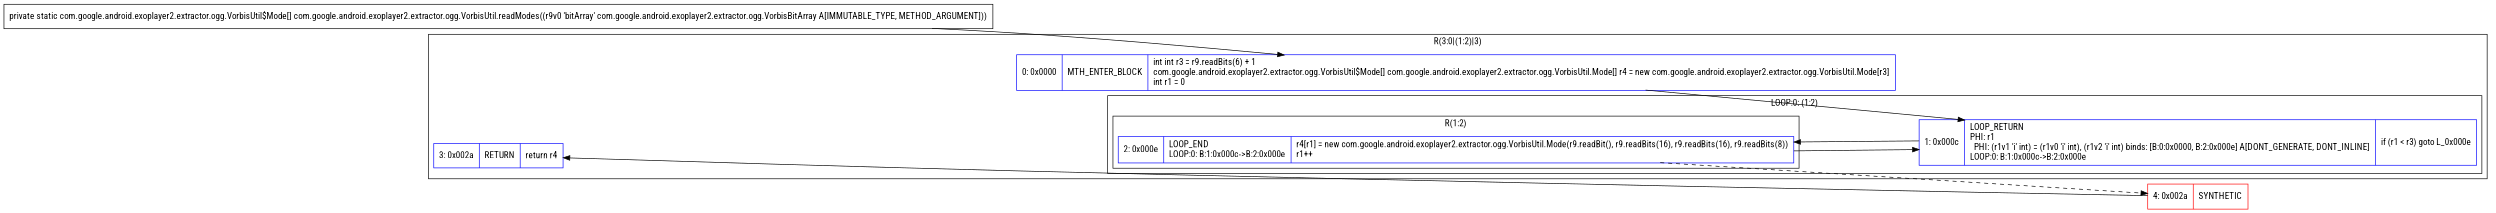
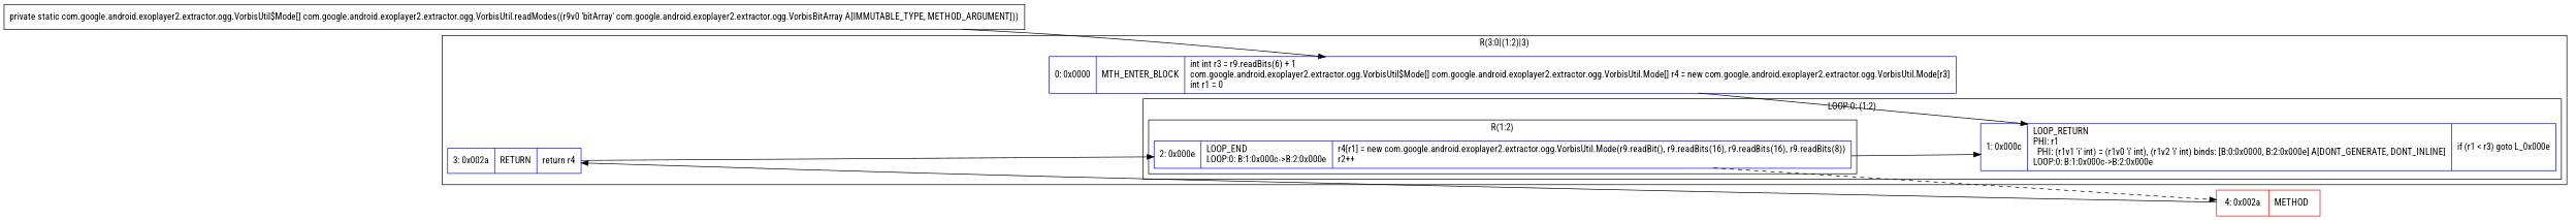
  digraph {
    fontname="Roboto Condensed"
    rankdir=LR
    node [color=blue fontname="Roboto Condensed" shape=record]
    edge [fontname="Roboto Condensed"]
-   n1 [label="{2\:\ 0x000e|LOOP_END\lLOOP:0: B:1:0x000c\-\>B:2:0x000e\l|r4[r1] = new com.google.android.exoplayer2.extractor.ogg.VorbisUtil.Mode(r9.readBit(), r9.readBits(16), r9.readBits(16), r9.readBits(8))\lr1++\l}"]
+   n1 [label="{2\:\ 0x000e|LOOP_END\lLOOP:0: B:1:0x000c\-\>B:2:0x000e\l|r4[r1] = new com.google.android.exoplayer2.extractor.ogg.VorbisUtil.Mode(r9.readBit(), r9.readBits(16), r9.readBits(16), r9.readBits(8))\lr2++\l}"]
    n2 [label="{1\:\ 0x000c|LOOP_RETURN\lPHI: r1 \l  PHI: (r1v1 'i' int) = (r1v0 'i' int), (r1v2 'i' int) binds: [B:0:0x0000, B:2:0x000e] A[DONT_GENERATE, DONT_INLINE]\lLOOP:0: B:1:0x000c\-\>B:2:0x000e\l|if (r1 \< r3) goto L_0x000e\l}"]
    n3 [label="{0\:\ 0x0000|MTH_ENTER_BLOCK\l|int int r3 = r9.readBits(6) + 1\lcom.google.android.exoplayer2.extractor.ogg.VorbisUtil$Mode[] com.google.android.exoplayer2.extractor.ogg.VorbisUtil.Mode[] r4 = new com.google.android.exoplayer2.extractor.ogg.VorbisUtil.Mode[r3]\lint r1 = 0\l}"]
    n4 [label="{3\:\ 0x002a|RETURN\l|return r4\l}"]
-   n5 [color=red label="{4\:\ 0x002a|SYNTHETIC\l}"]
+   n5 [color=red label="{4\:\ 0x002a|METHOD\l}"]
    n6 [label="{private static com.google.android.exoplayer2.extractor.ogg.VorbisUtil$Mode[] com.google.android.exoplayer2.extractor.ogg.VorbisUtil.readModes((r9v0 'bitArray' com.google.android.exoplayer2.extractor.ogg.VorbisBitArray A[IMMUTABLE_TYPE, METHOD_ARGUMENT])) }" color=""]
    subgraph cluster_1 {
      label="R(3:0|(1:2)|3)"
      n3
      n4
      subgraph cluster_2 {
        label="LOOP:0: (1:2)"
        n2
        subgraph cluster_3 {
          label="R(1:2)"
          n1
        }
      }
    }
    n1 -> n2
    n1 -> n5 [style=dashed]
-   n2 -> n1
+   n4 -> n1
    n3 -> n2
    n5 -> n4
    n6 -> n3
  }
